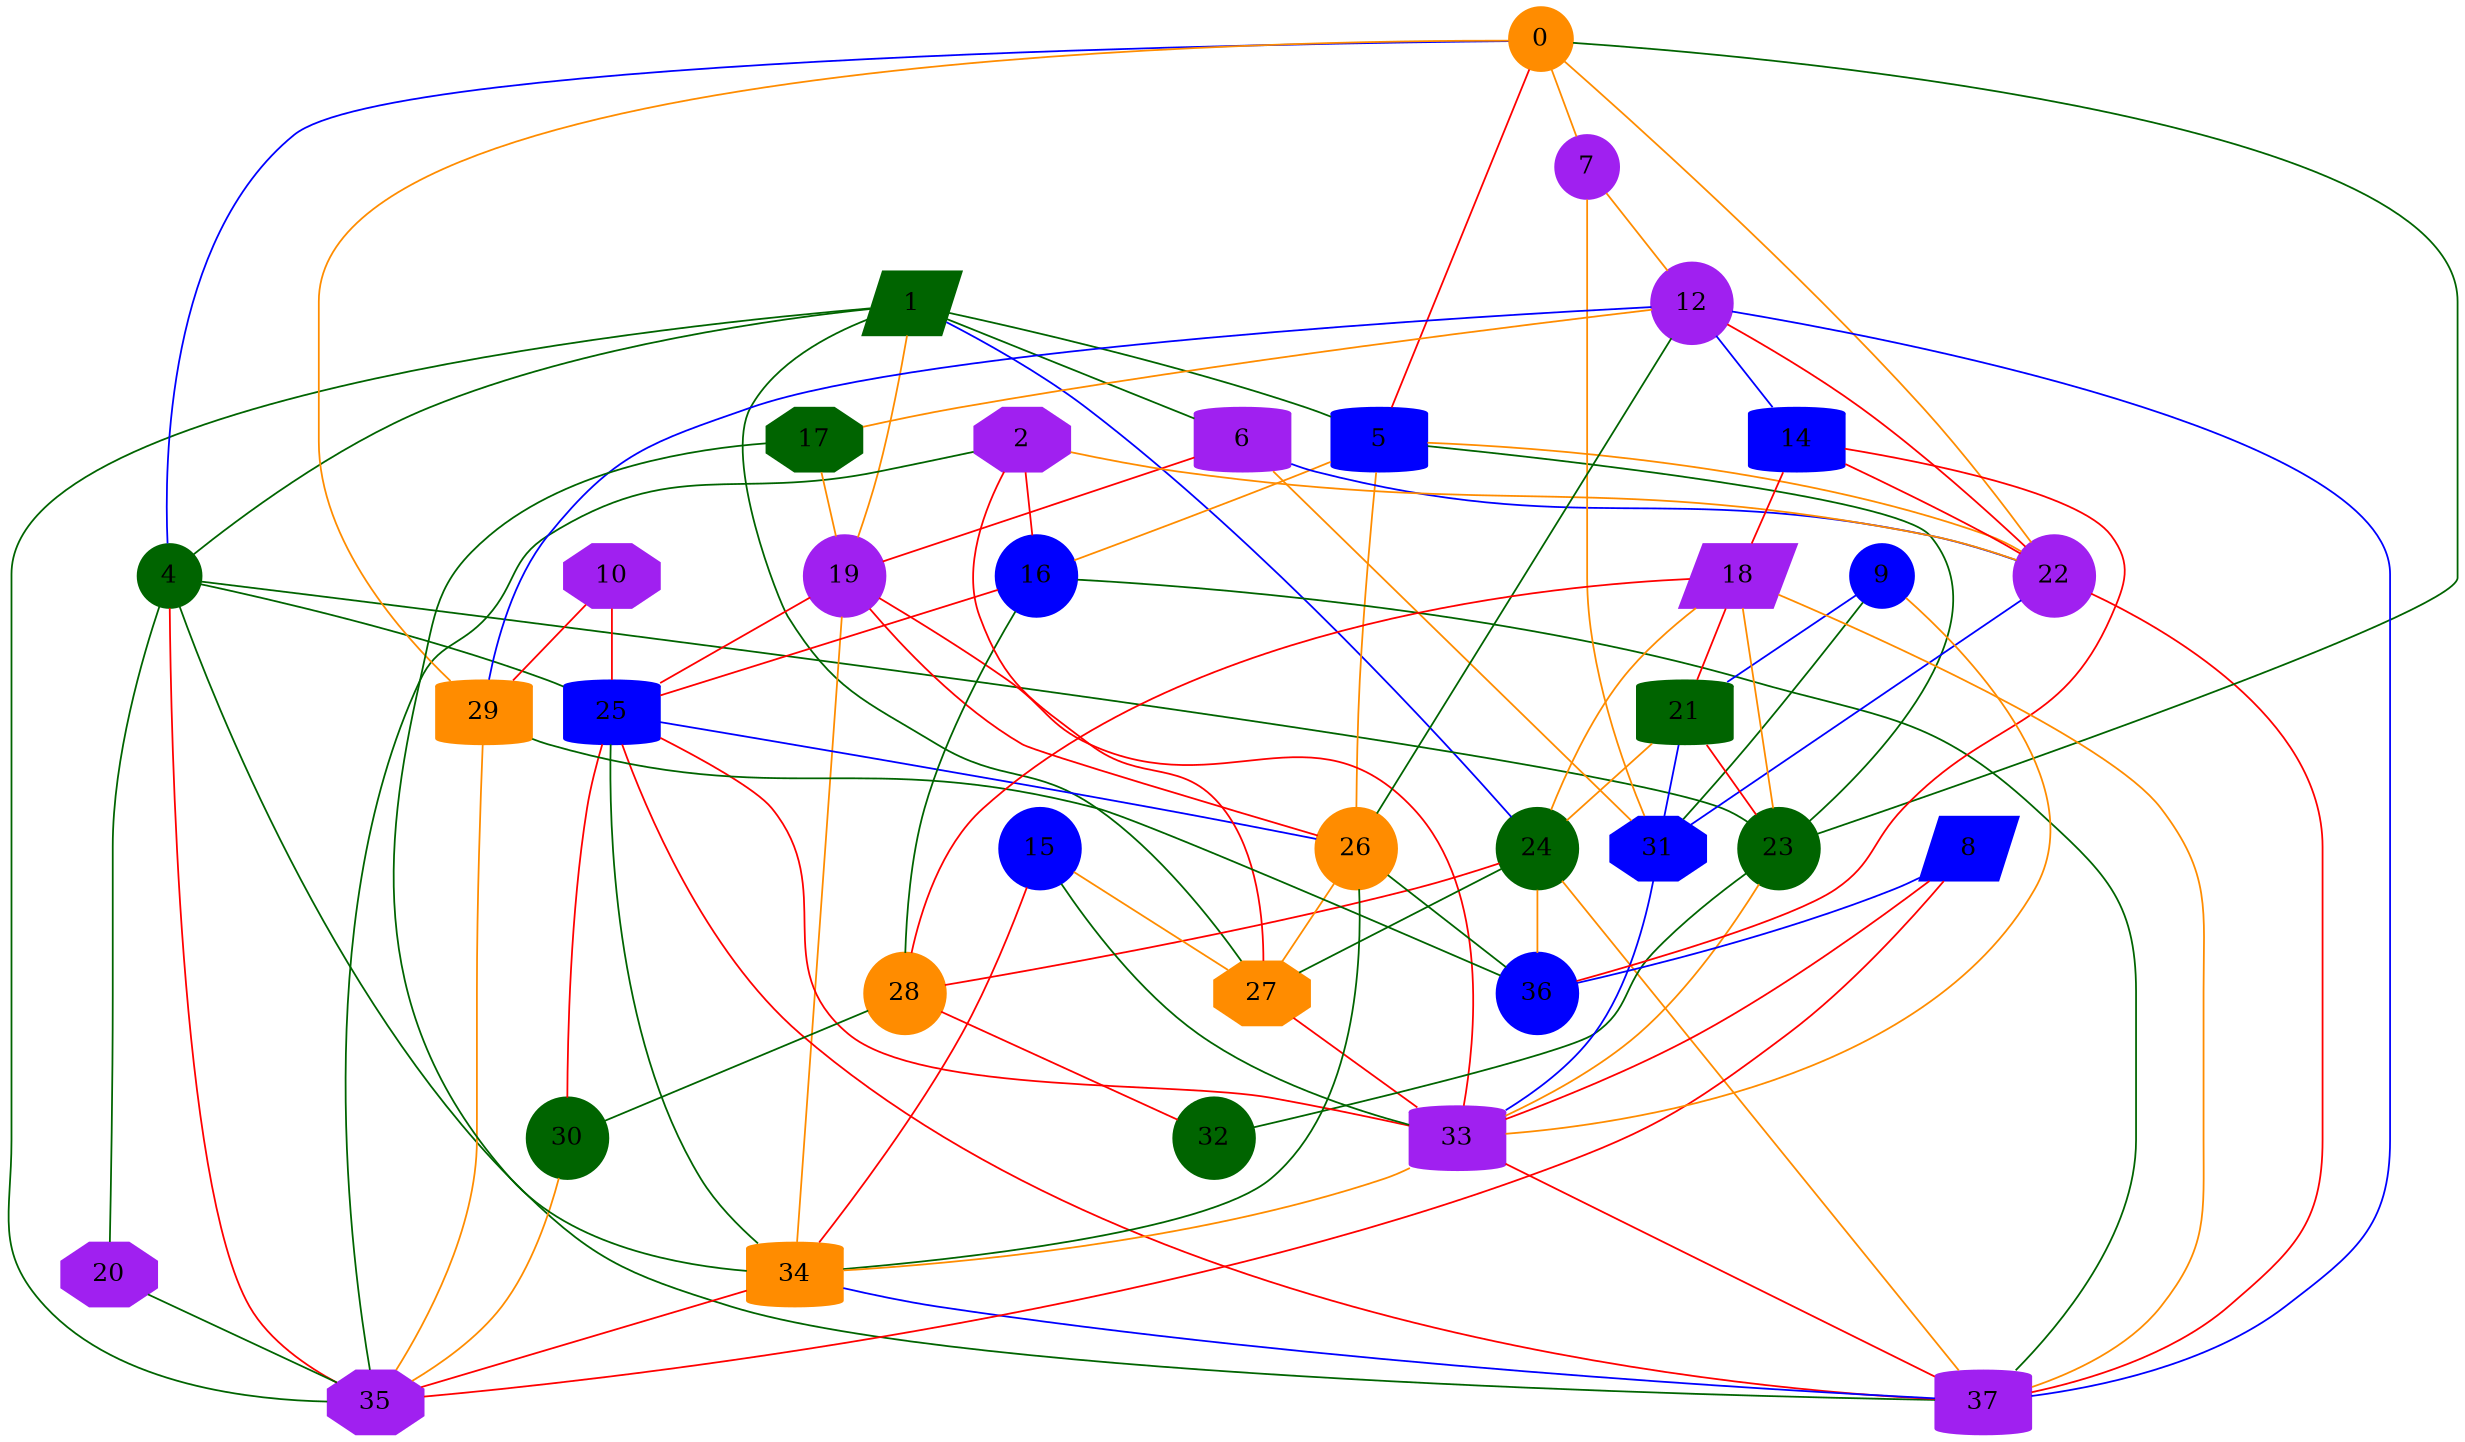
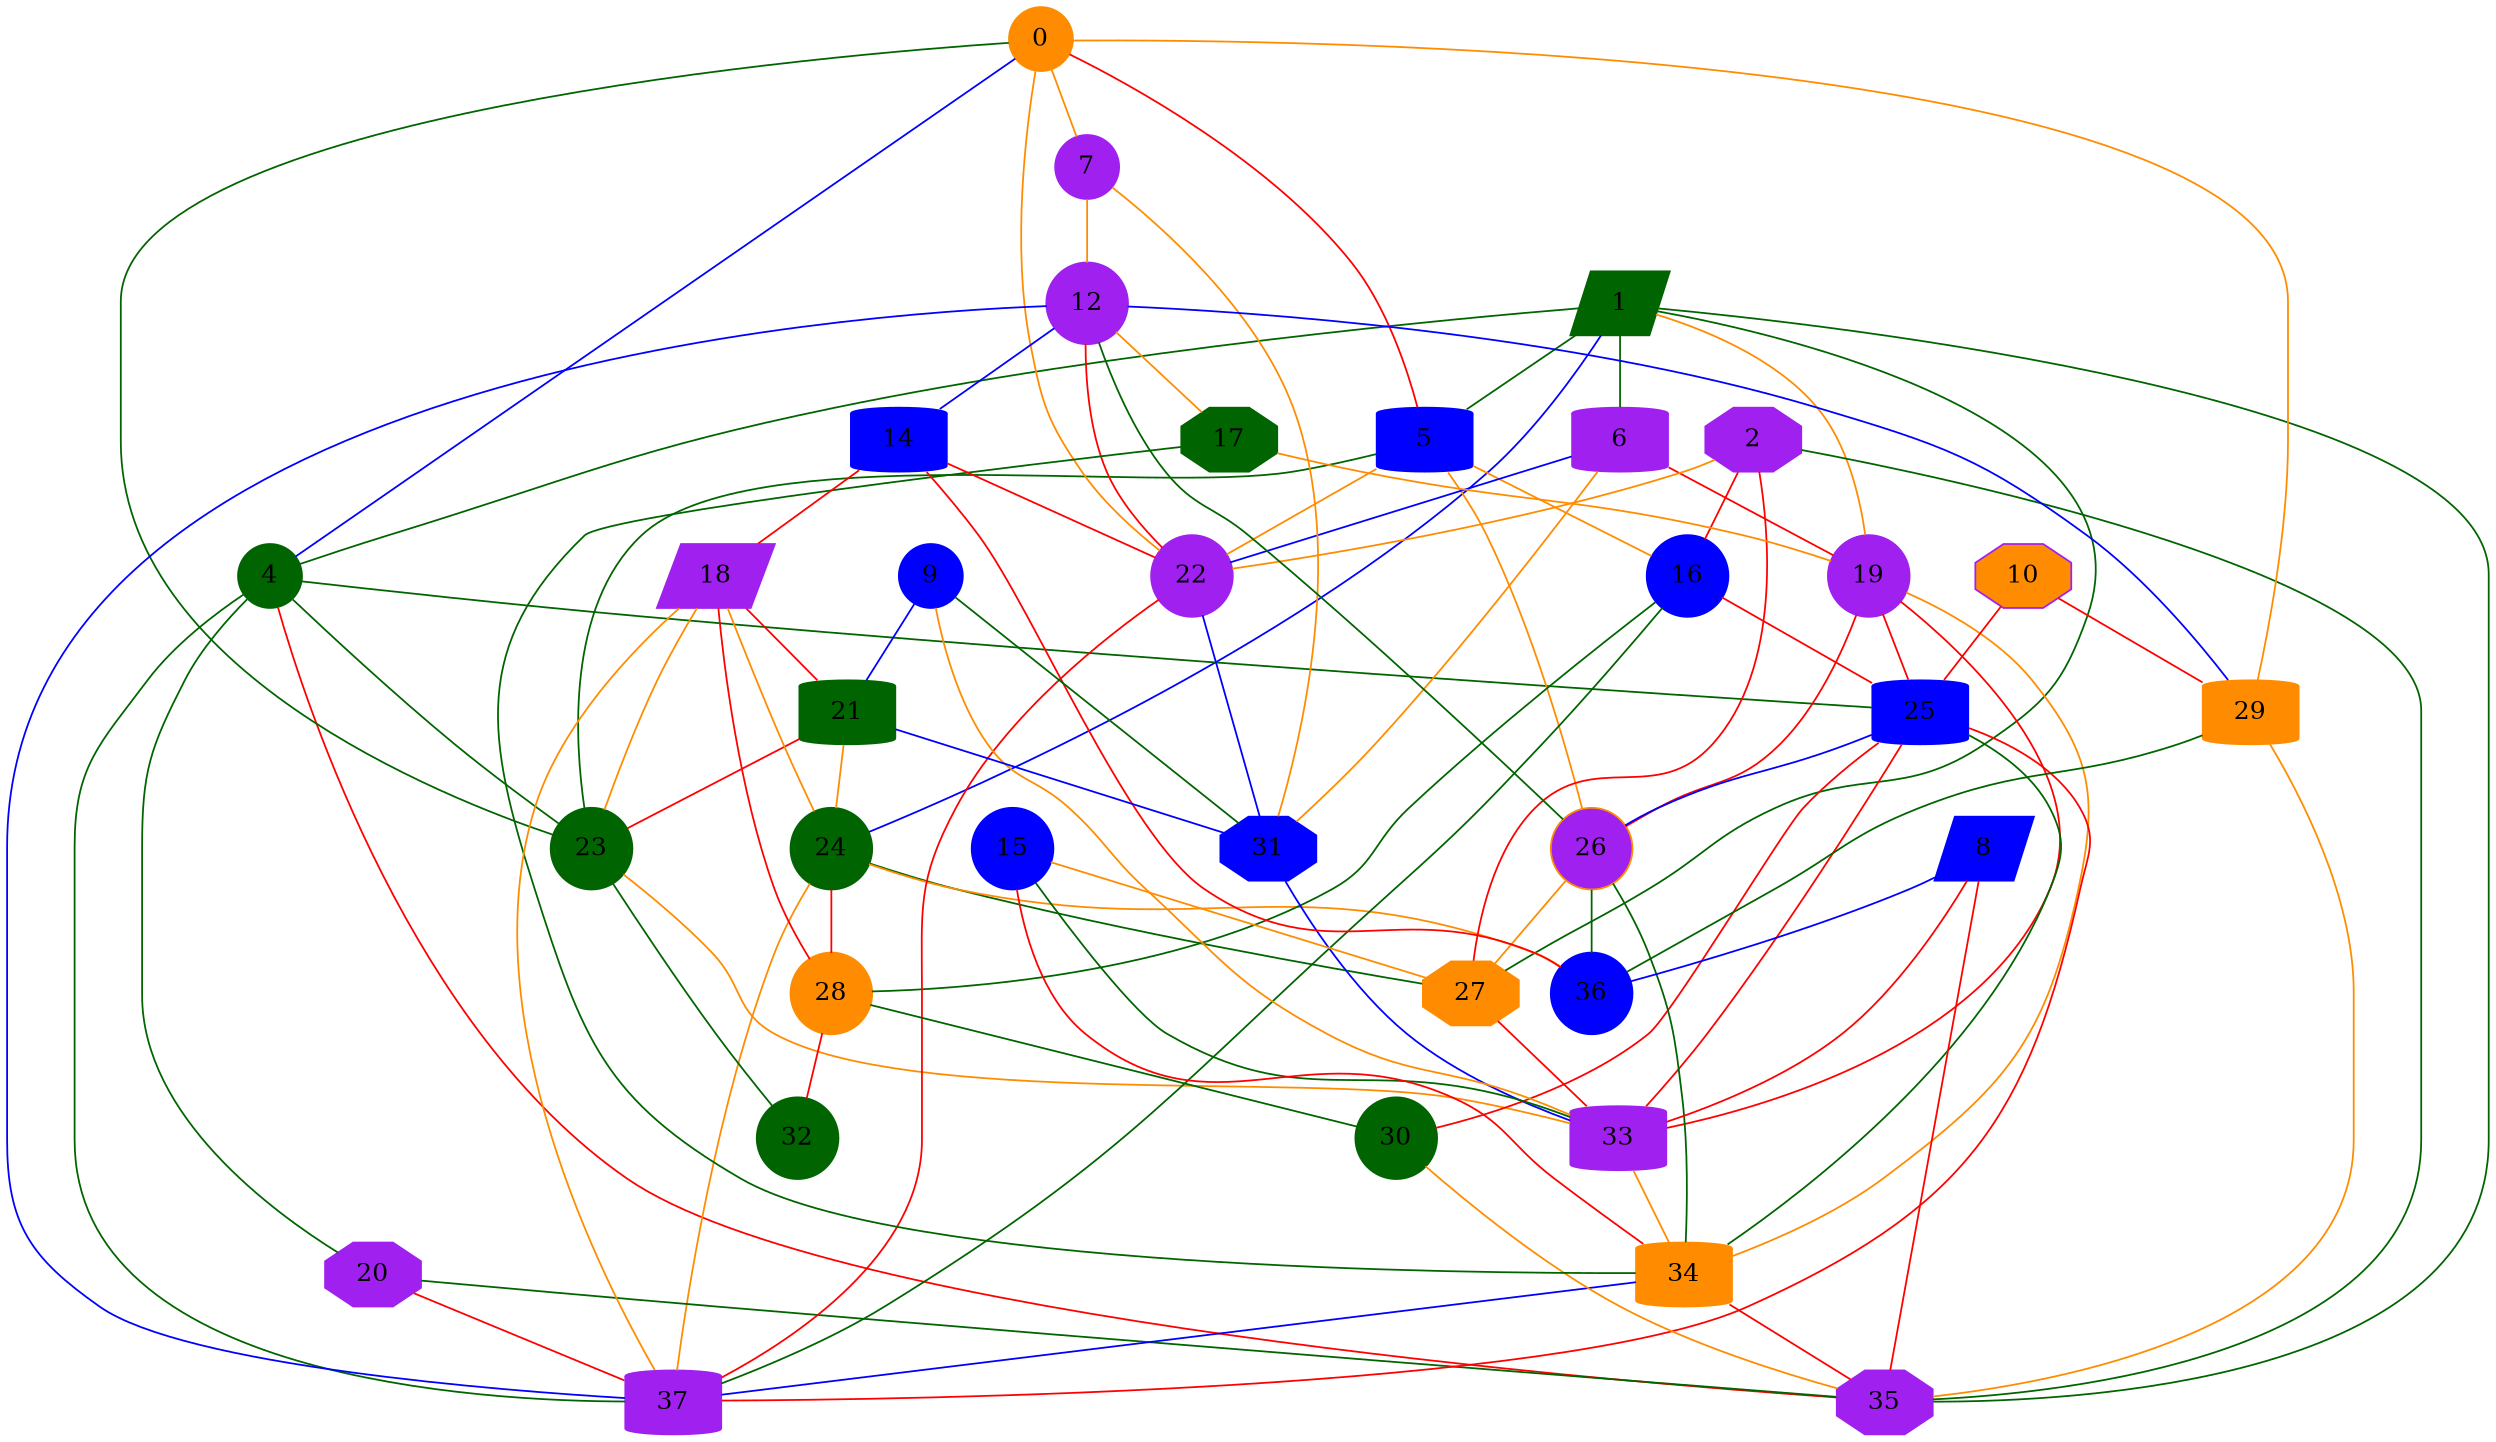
  graph {
    node [color=purple shape=circle style=filled]
    edge [color=red weight=1.0]
    1 [color=darkgreen shape=parallelogram]
    4 [color=darkgreen]
    5 [color=blue shape=cylinder]
    6 [shape=cylinder]
    19
    24 [color=darkgreen]
    27 [color=darkorange shape=octagon]
    35 [shape=octagon]
    23 [color=darkgreen]
    20 [shape=octagon]
    25 [color=blue shape=cylinder]
    37 [shape=cylinder]
    16 [color=blue]
    22
-   26 [color=darkorange]
+   26 [color=darkorange fillcolor=purple]
    31 [color=blue shape=octagon]
    33 [shape=cylinder]
    34 [color=darkorange shape=cylinder]
    36 [color=blue]
    28 [color=darkorange]
    2 [shape=octagon]
    n22 [color=darkorange label=0]
    7
    29 [color=darkorange shape=cylinder]
    12
    32 [color=darkgreen]
    30 [color=darkgreen]
    17 [color=darkgreen shape=octagon]
    14 [color=blue shape=cylinder]
    8 [color=blue shape=parallelogram]
    9 [color=blue]
    21 [color=darkgreen shape=cylinder]
-   10 [shape=octagon]
+   10 [shape=octagon fillcolor=darkorange]
    18 [shape=parallelogram]
    15 [color=blue]
    1 -- 4 [color=darkgreen]
    1 -- 5 [color=darkgreen]
    1 -- 6 [color=darkgreen]
    1 -- 19 [color=darkorange]
    1 -- 24 [color=blue]
    1 -- 27 [color=darkgreen]
    1 -- 35 [color=darkgreen]
    4 -- 35
    4 -- 23 [color=darkgreen]
    4 -- 20 [color=darkgreen]
    4 -- 25 [color=darkgreen]
    4 -- 37 [color=darkgreen]
    5 -- 23 [color=darkgreen]
    5 -- 16 [color=darkorange]
    5 -- 22 [color=darkorange]
    5 -- 26 [color=darkorange]
    6 -- 19
    6 -- 22 [color=blue]
    6 -- 31 [color=darkorange]
    19 -- 25
    19 -- 26
    19 -- 33
    19 -- 34 [color=darkorange]
    24 -- 27 [color=darkgreen weight=2.0]
    24 -- 37 [color=darkorange weight=2.0]
    24 -- 36 [color=darkorange]
    24 -- 28
    27 -- 33
    23 -- 33 [color=darkorange]
    23 -- 32 [color=darkgreen]
    20 -- 35 [color=darkgreen]
-   33 -- 37
+   20 -- 37
    25 -- 37
    25 -- 26 [color=blue]
    25 -- 33 [weight=2.0]
    25 -- 34 [color=darkgreen]
    25 -- 30
    16 -- 25
    16 -- 37 [color=darkgreen weight=2.0]
    16 -- 28 [color=darkgreen]
    22 -- 37
    22 -- 31 [color=blue]
    26 -- 27 [color=darkorange]
    26 -- 34 [color=darkgreen]
    26 -- 36 [color=darkgreen]
    31 -- 33 [color=blue]
    33 -- 34 [color=darkorange]
    34 -- 35
    34 -- 37 [color=blue]
    28 -- 32
    28 -- 30 [color=darkgreen]
    2 -- 27
    2 -- 35 [color=darkgreen]
    2 -- 16
    2 -- 22 [color=darkorange]
    n22 -- 4 [color=blue]
    n22 -- 5
    n22 -- 23 [color=darkgreen]
    n22 -- 22 [color=darkorange]
    n22 -- 7 [color=darkorange]
    n22 -- 29 [color=darkorange]
    7 -- 31 [color=darkorange]
    7 -- 12 [color=darkorange]
    29 -- 35 [color=darkorange]
    29 -- 36 [color=darkgreen]
    12 -- 37 [color=blue weight=2.0]
    12 -- 22
    12 -- 26 [color=darkgreen]
    12 -- 29 [color=blue]
    12 -- 17 [color=darkorange]
    12 -- 14 [color=blue]
    30 -- 35 [color=darkorange]
    17 -- 19 [color=darkorange]
    17 -- 34 [color=darkgreen]
    14 -- 22
    14 -- 36
    14 -- 18
    8 -- 35
    8 -- 33
    8 -- 36 [color=blue]
    9 -- 31 [color=darkgreen]
    9 -- 33 [color=darkorange]
    9 -- 21 [color=blue]
    21 -- 24 [color=darkorange]
    21 -- 23
    21 -- 31 [color=blue]
    10 -- 25
    10 -- 29
    18 -- 24 [color=darkorange]
    18 -- 23 [color=darkorange]
    18 -- 37 [color=darkorange]
    18 -- 28
    18 -- 21
    15 -- 27 [color=darkorange]
    15 -- 33 [color=darkgreen]
    15 -- 34
  }
